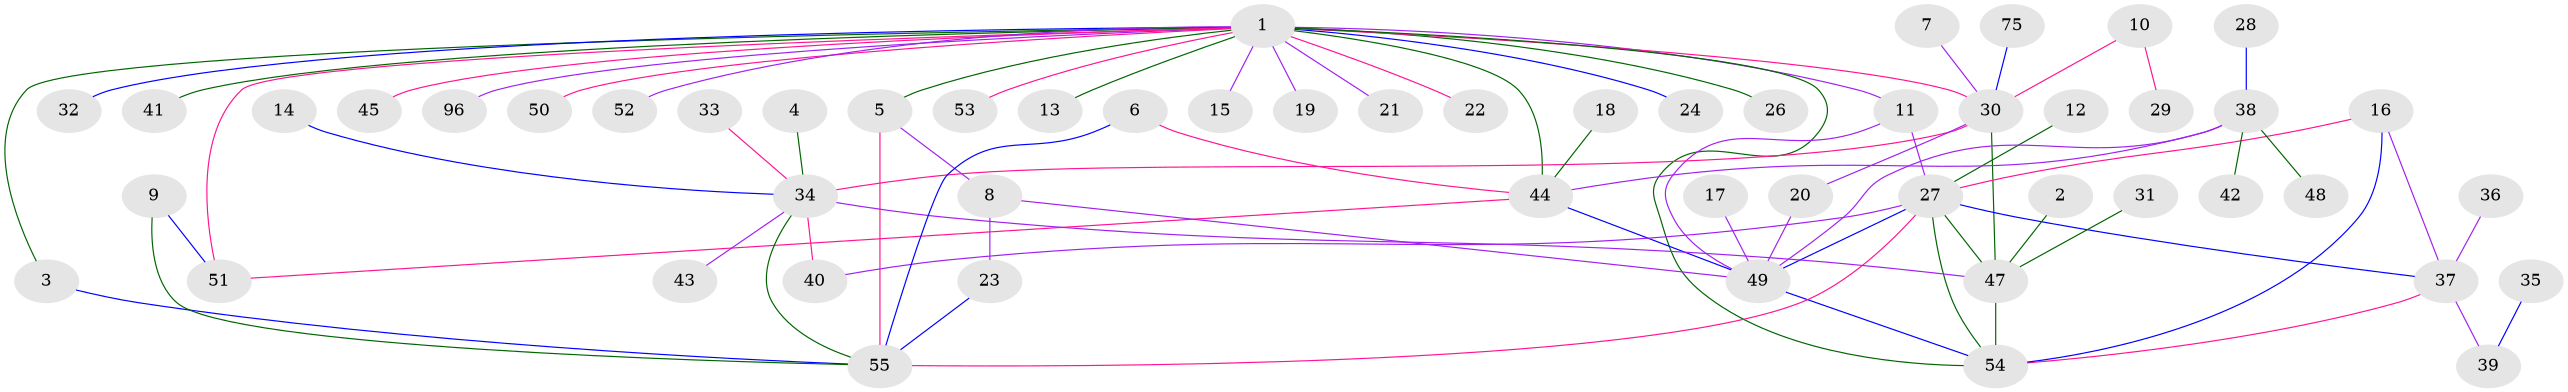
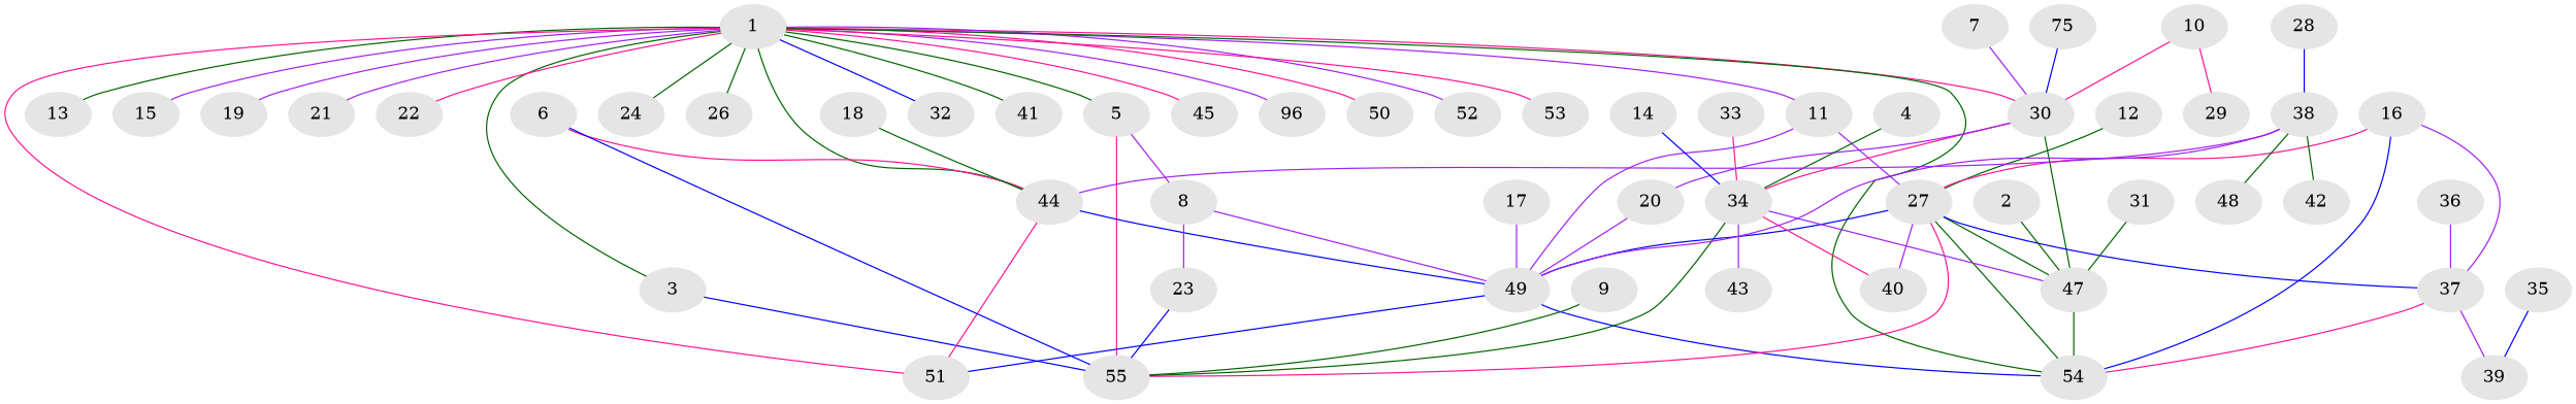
  graph {
    node [color=gray90 style=filled]
    edge [color=purple weight=1.0]
    1
    3
    5
    11
    13
    15
    19
    21
    22
    24
    26
    30
    32
    41
    44
    45
    n17 [label=96]
    50
    51
    52
    53
    54
    55
    8
    49
    27
    47
    34
    20
    2
    4
    40
    43
    23
    6
    7
    9
    10
    29
    37
    12
    14
    16
    39
    17
    18
    n47 [label=75]
    28
    38
    42
    48
    31
    33
    35
    36
    1 -- 3 [color=darkgreen]
    1 -- 5 [color=darkgreen]
    1 -- 11
    1 -- 13 [color=darkgreen]
    1 -- 15
    1 -- 19
    1 -- 21
    1 -- 22 [color=deeppink]
-   1 -- 24 [color=blue]
+   1 -- 24 [color=darkgreen]
    1 -- 26 [color=darkgreen weight=4.0]
    1 -- 30 [color=deeppink]
    1 -- 32 [color=blue]
    1 -- 41 [color=darkgreen]
    1 -- 44 [color=darkgreen]
    1 -- 45 [color=deeppink]
    1 -- n17
    1 -- 50 [color=deeppink]
    1 -- 51 [color=deeppink]
    1 -- 52
    1 -- 53 [color=deeppink]
    1 -- 54 [color=darkgreen]
    3 -- 55 [color=blue]
    5 -- 55 [color=deeppink weight=3.0]
    5 -- 8
    11 -- 49
    11 -- 27
    30 -- 47 [color=darkgreen weight=3.0]
    30 -- 34 [color=deeppink]
    30 -- 20
    44 -- 51 [color=deeppink]
    44 -- 49 [color=blue weight=3.0]
    8 -- 49
    8 -- 23 [weight=3.0]
-   9 -- 51 [color=blue]
+   49 -- 51 [color=blue]
    49 -- 54 [color=blue]
    27 -- 54 [color=darkgreen weight=2.0]
    27 -- 55 [color=deeppink]
    27 -- 49 [color=blue]
    27 -- 47 [color=darkgreen]
    27 -- 40
    27 -- 37 [color=blue]
    47 -- 54 [color=darkgreen]
    34 -- 55 [color=darkgreen]
    34 -- 47 [weight=3.0]
    34 -- 40 [color=deeppink]
    34 -- 43
    20 -- 49
    2 -- 47 [color=darkgreen]
    4 -- 34 [color=darkgreen]
    23 -- 55 [color=blue]
    6 -- 44 [color=deeppink]
    6 -- 55 [color=blue]
    7 -- 30
    9 -- 55 [color=darkgreen]
    10 -- 30 [color=deeppink]
    10 -- 29 [color=deeppink]
    37 -- 54 [color=deeppink weight=2.0]
    37 -- 39
    12 -- 27 [color=darkgreen]
    14 -- 34 [color=blue]
    16 -- 54 [color=blue weight=2.0]
    16 -- 27 [color=deeppink]
    16 -- 37
    17 -- 49
    18 -- 44 [color=darkgreen]
    n47 -- 30 [color=blue]
    28 -- 38 [color=blue]
    38 -- 44
    38 -- 49 [weight=3.0]
    38 -- 42 [color=darkgreen]
    38 -- 48 [color=darkgreen]
    31 -- 47 [color=darkgreen]
    33 -- 34 [color=deeppink]
    35 -- 39 [color=blue]
    36 -- 37
  }
